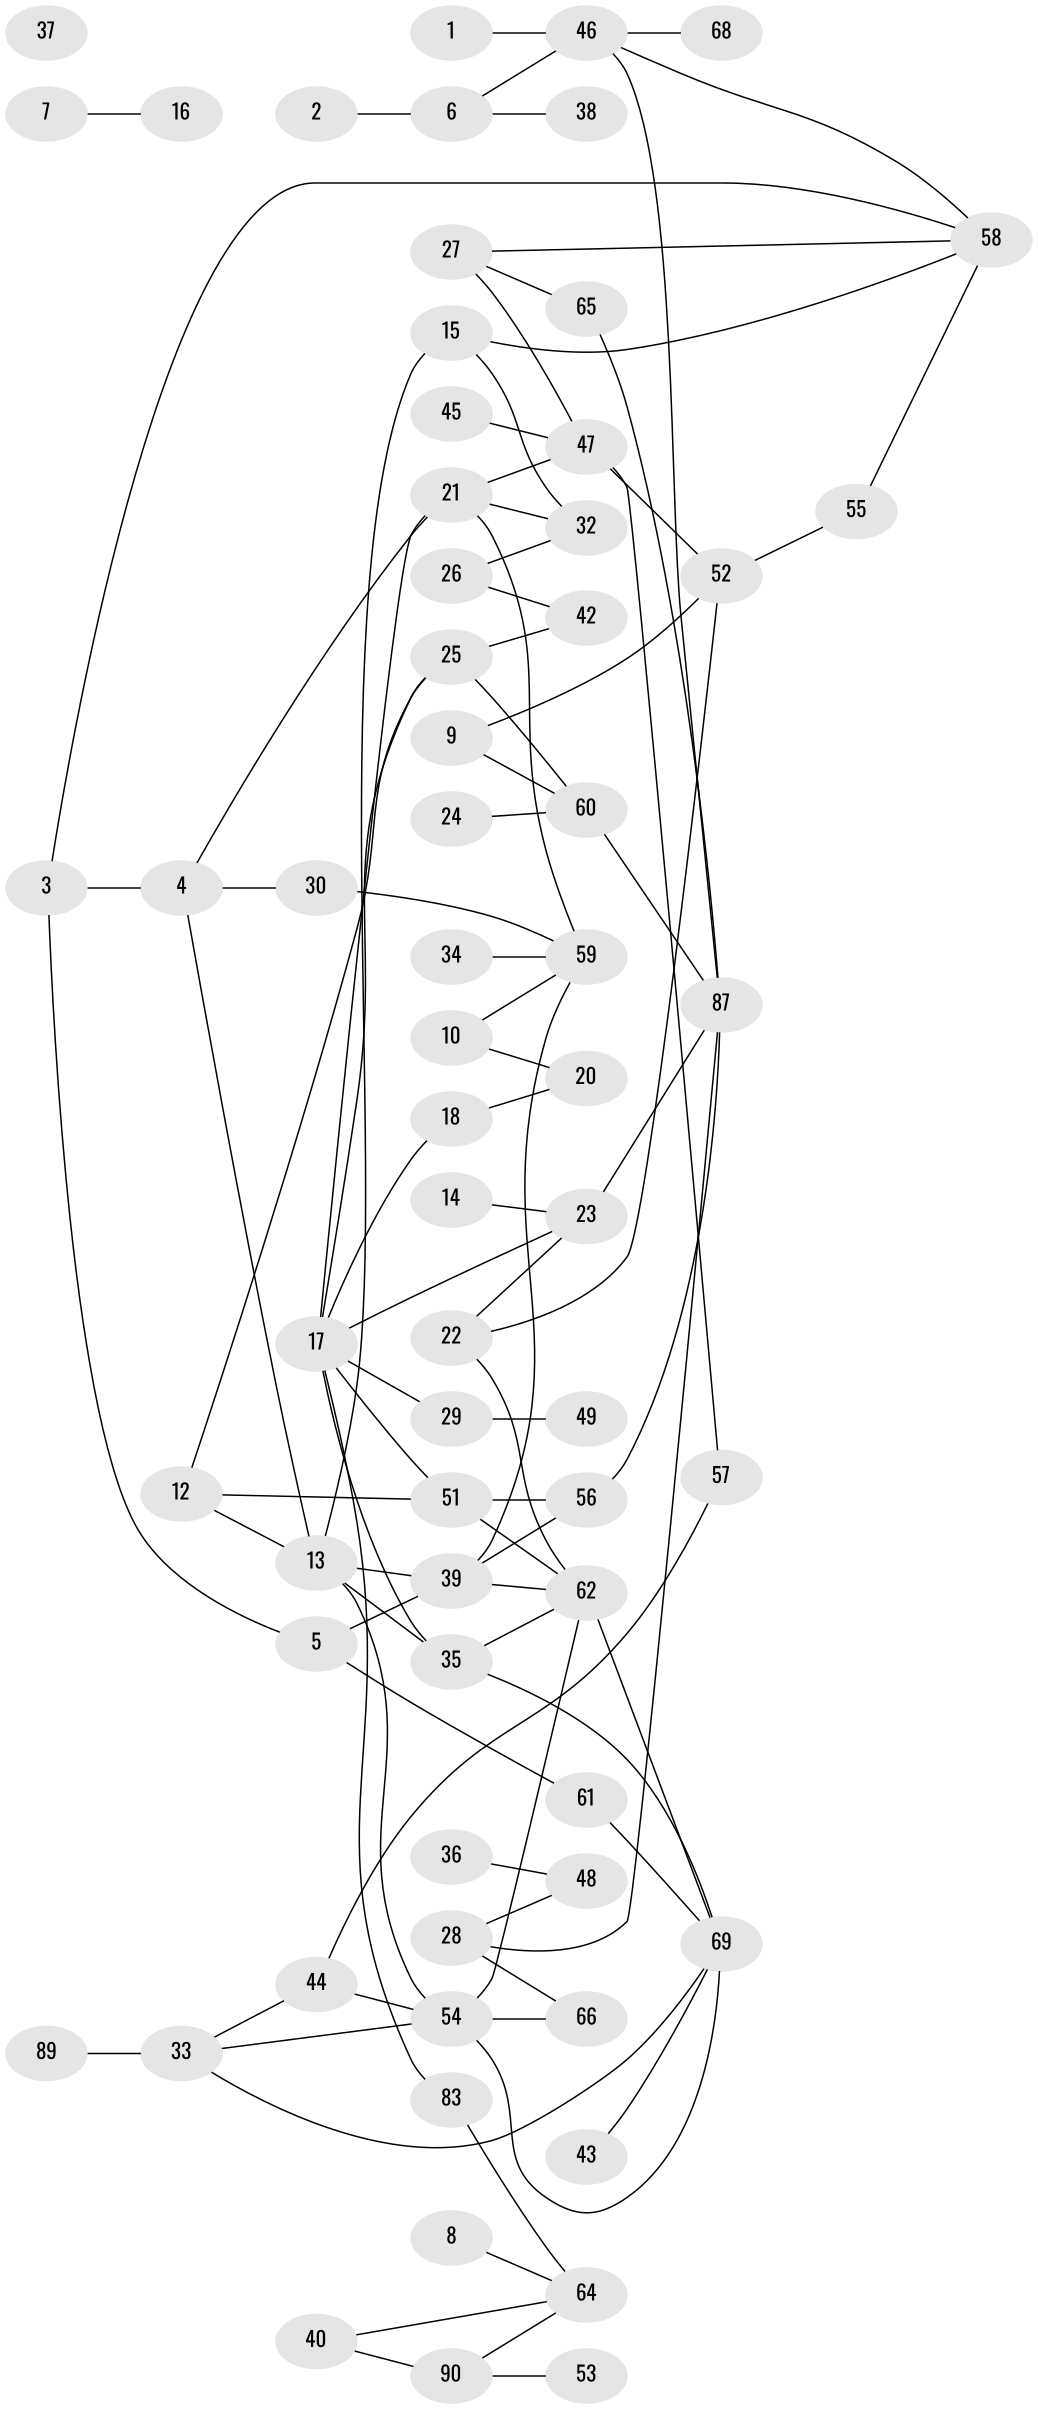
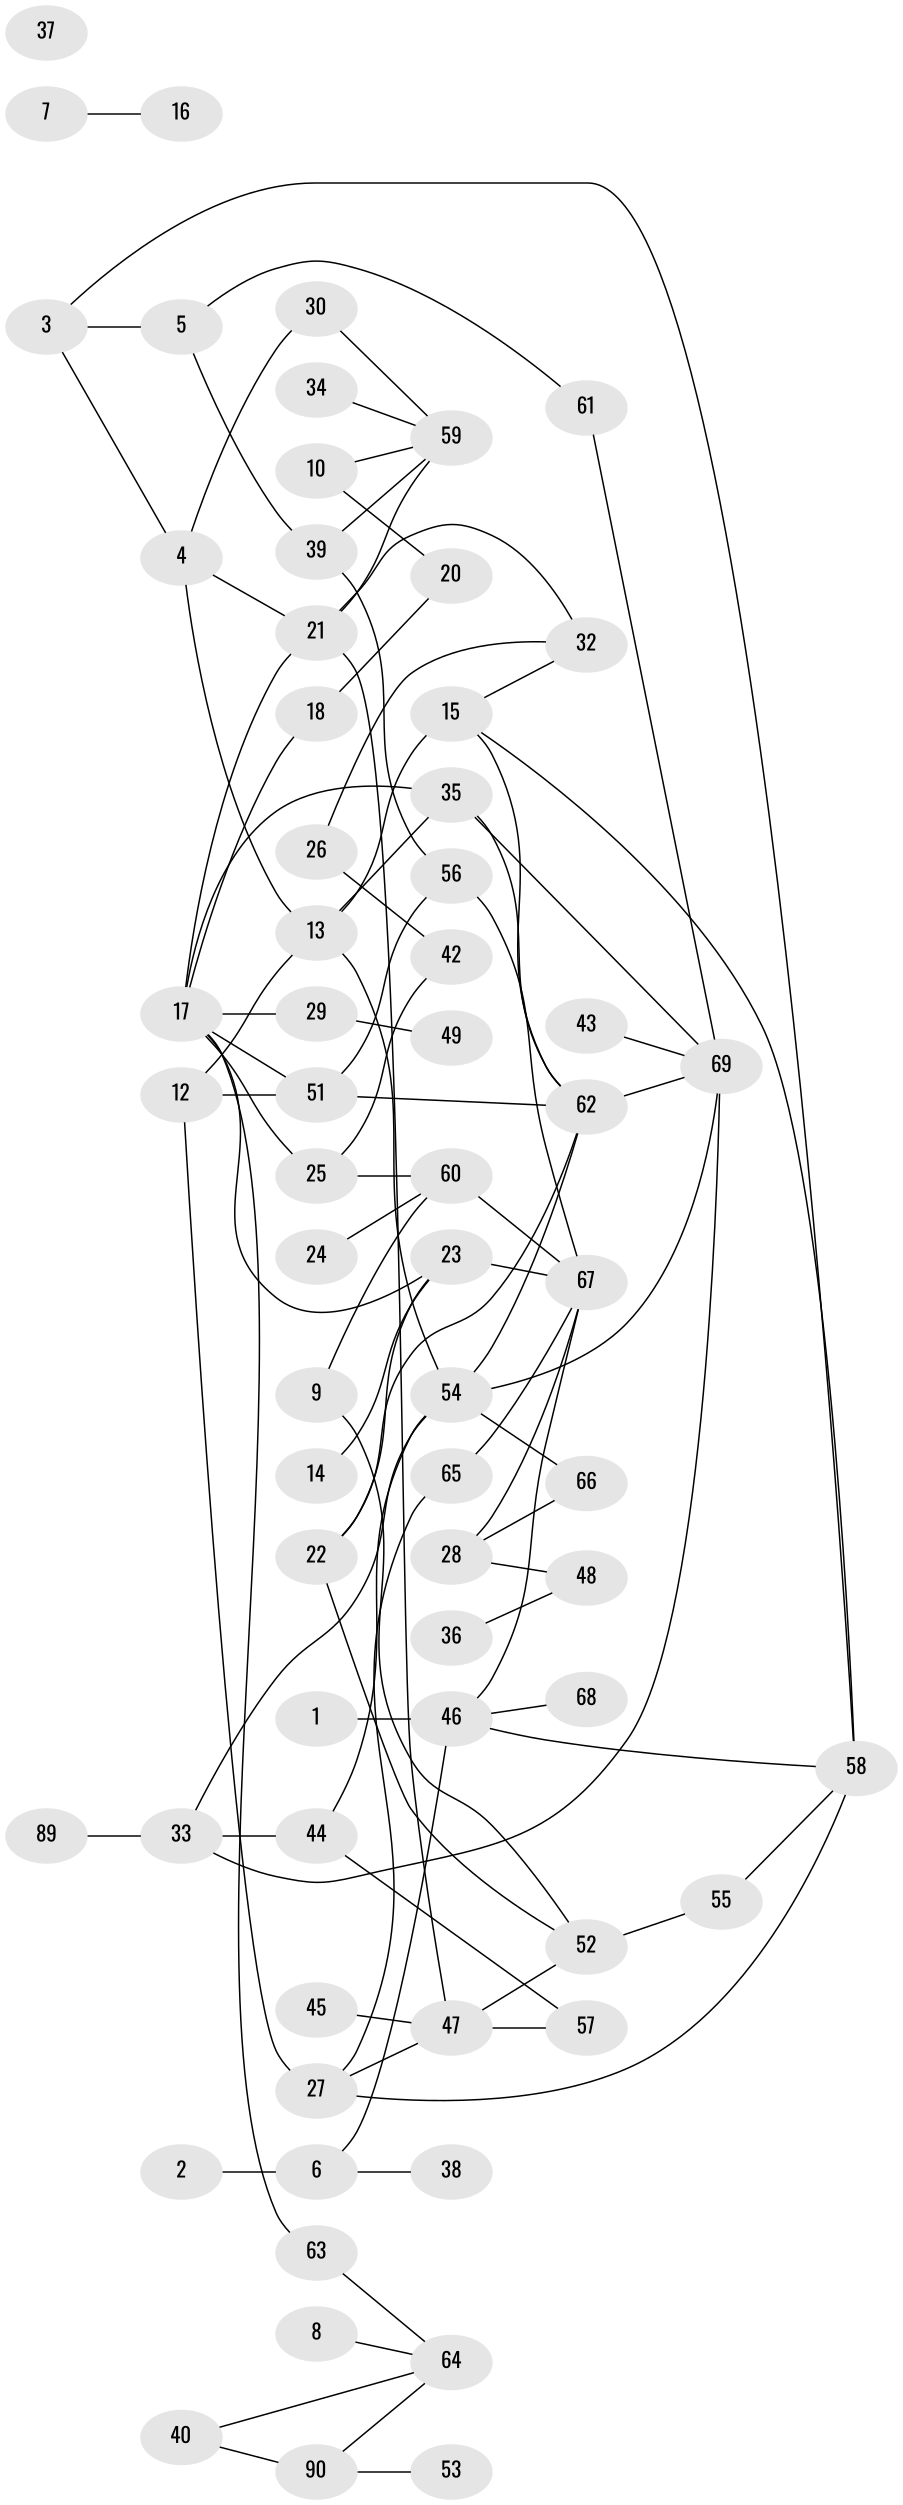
  graph {
    fontname=Oswald
    rankdir=LR
    node [color=gray90 fontname=Oswald style=filled]
    edge [fontname=Oswald]
    1
    46
    58
    68
-   67 [label=87]
+   67
    2
    6
    38
    3
    4
    5
    13
    21
    30
    39
    61
    15
    35
    54
    59
    32
    47
    24
    60
    62
    56
    69
    7
    16
    8
    64
    9
    52
    55
    10
    20
    28
    48
    66
    29
    49
    12
    27
    51
    65
    14
    23
    17
    18
    25
-   63 [label=83]
+   63
    42
    n53 [label=89]
    33
    44
    57
    22
    26
    34
    36
    37
    40
    n63 [label=90]
    53
    43
    45
    1 -- 46
    46 -- 58
    46 -- 68
    46 -- 67
    2 -- 6
    6 -- 46
    6 -- 38
    3 -- 58
    3 -- 4
    3 -- 5
    4 -- 13
    4 -- 21
    4 -- 30
    5 -- 39
    5 -- 61
-   13 -- 39
    13 -- 15
    13 -- 35
    13 -- 54
    21 -- 59
    21 -- 32
    21 -- 47
    30 -- 59
    39 -- 59
-   39 -- 62
+   15 -- 62
    39 -- 56
    61 -- 69
    15 -- 58
    15 -- 32
    35 -- 62
    35 -- 69
    54 -- 62
    54 -- 69
    54 -- 66
    47 -- 52
    47 -- 57
    24 -- 60
    60 -- 67
    62 -- 69
    56 -- 67
    7 -- 16
    8 -- 64
    9 -- 60
    9 -- 52
    52 -- 55
    55 -- 58
    10 -- 59
    10 -- 20
    28 -- 67
    28 -- 48
    28 -- 66
    29 -- 49
    12 -- 13
-   12 -- 25
+   12 -- 27
    12 -- 51
    27 -- 58
    27 -- 47
    27 -- 65
    51 -- 62
    51 -- 56
    65 -- 67
    14 -- 23
    23 -- 67
    17 -- 21
    17 -- 35
    17 -- 29
    17 -- 51
    17 -- 23
    17 -- 18
    17 -- 25
    17 -- 63
    18 -- 20
    25 -- 60
    25 -- 42
    63 -- 64
    n53 -- 33
    33 -- 54
    33 -- 69
    33 -- 44
    44 -- 54
    44 -- 57
    22 -- 62
    22 -- 52
    22 -- 23
    26 -- 32
    26 -- 42
    34 -- 59
    36 -- 48
    40 -- 64
    40 -- n63
    n63 -- 64
    n63 -- 53
    43 -- 69
    45 -- 47
  }
